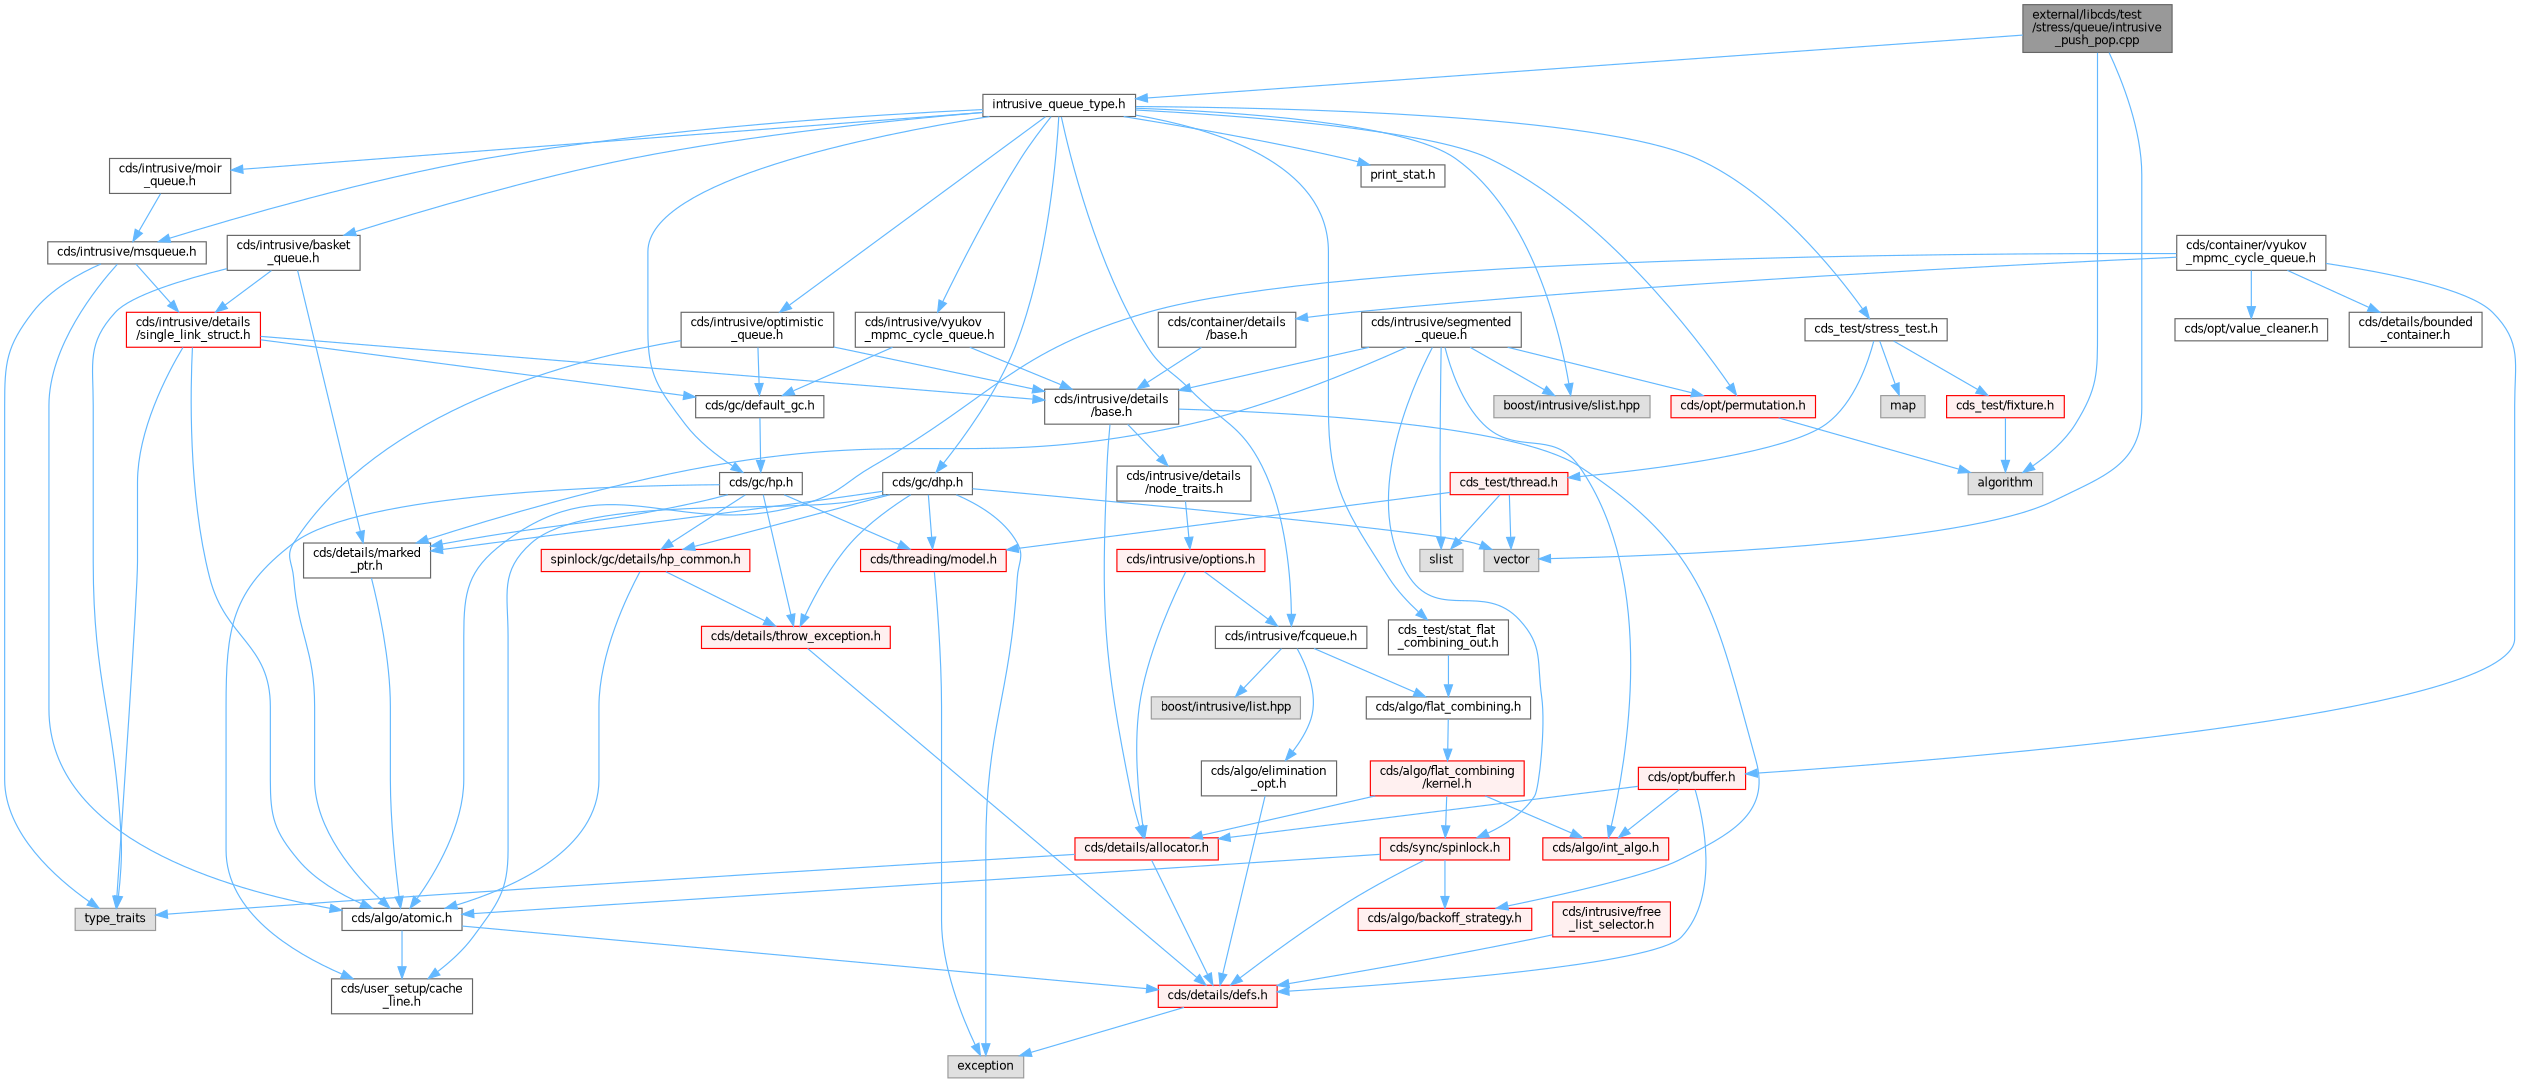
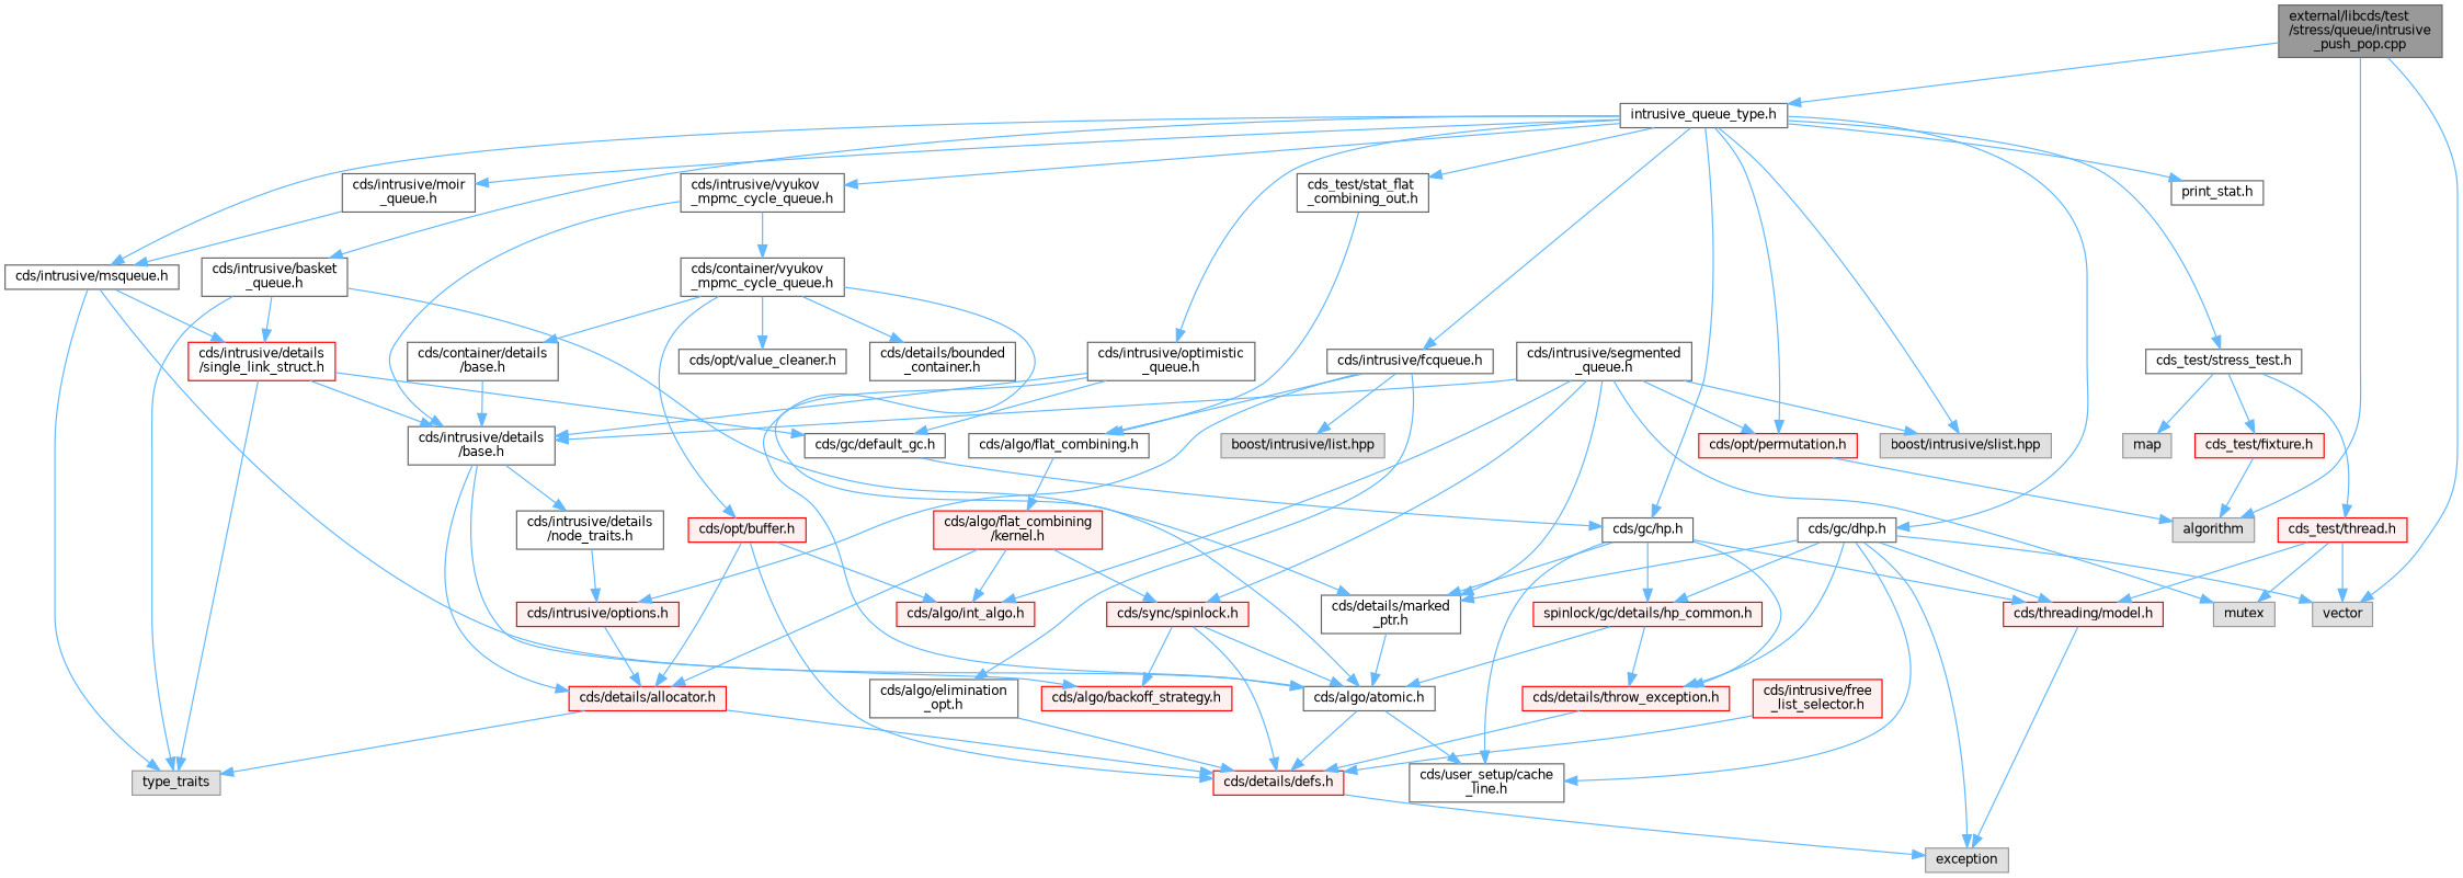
  digraph {
    node [color=grey40 fillcolor=white fontname=Helvetica fontsize=10 shape=box style=filled]
    edge [color=steelblue1 fontname=Helvetica fontsize=10 labelfontname=Helvetica labelfontsize=10 style=solid]
    n1 [color=gray40 fillcolor=grey60 fontcolor=black height=0.2 label="external/libcds/test\l/stress/queue/intrusive\l_push_pop.cpp" width=0.4]
    n2 [height=0.2 label="intrusive_queue_type.h" width=0.4]
    n3 [color=grey60 fillcolor="#E0E0E0" height=0.2 label=algorithm width=0.4]
    n4 [color=grey60 fillcolor="#E0E0E0" height=0.2 label=vector width=0.4]
    n5 [height=0.2 label="cds/intrusive/msqueue.h" width=0.4]
    n6 [height=0.2 label="cds/gc/hp.h" width=0.4]
    n7 [height=0.2 label="cds/intrusive/moir\l_queue.h" width=0.4]
    n8 [height=0.2 label="cds/intrusive/optimistic\l_queue.h" width=0.4]
    n9 [height=0.2 label="cds/intrusive/vyukov\l_mpmc_cycle_queue.h" width=0.4]
    n10 [height=0.2 label="cds/intrusive/basket\l_queue.h" width=0.4]
    n11 [height=0.2 label="cds/intrusive/fcqueue.h" width=0.4]
    n12 [color=grey60 fillcolor="#E0E0E0" height=0.2 label="boost/intrusive/slist.hpp" width=0.4]
    n13 [height=0.2 label="cds/gc/dhp.h" width=0.4]
    n14 [height=0.2 label="cds_test/stress_test.h" width=0.4]
    n15 [height=0.2 label="cds_test/stat_flat\l_combining_out.h" width=0.4]
    n16 [height=0.2 label="print_stat.h" width=0.4]
    n17 [color=red fillcolor="#FFF0F0" height=0.2 label="cds/opt/permutation.h" width=0.4]
    n18 [color=grey60 fillcolor="#E0E0E0" height=0.2 label=type_traits width=0.4]
    n19 [color=red height=0.2 label="cds/intrusive/details\l/single_link_struct.h" width=0.4]
    n20 [height=0.2 label="cds/algo/atomic.h" width=0.4]
    n21 [color=red fillcolor="#FFF0F0" height=0.2 label="spinlock/gc/details/hp_common.h" width=0.4]
    n22 [height=0.2 label="cds/user_setup/cache\l_line.h" width=0.4]
    n23 [color=red fillcolor="#FFF0F0" height=0.2 label="cds/details/throw_exception.h" width=0.4]
    n24 [color=red fillcolor="#FFF0F0" height=0.2 label="cds/threading/model.h" width=0.4]
    n25 [height=0.2 label="cds/details/marked\l_ptr.h" width=0.4]
    n26 [height=0.2 label="cds/intrusive/details\l/base.h" width=0.4]
    n27 [height=0.2 label="cds/gc/default_gc.h" width=0.4]
    n28 [height=0.2 label="cds/container/vyukov\l_mpmc_cycle_queue.h" width=0.4]
    n29 [color=red fillcolor="#FFF0F0" height=0.2 label="cds/intrusive/options.h" width=0.4]
    n30 [height=0.2 label="cds/algo/flat_combining.h" width=0.4]
    n31 [height=0.2 label="cds/algo/elimination\l_opt.h" width=0.4]
    n32 [color=grey60 fillcolor="#E0E0E0" height=0.2 label="boost/intrusive/list.hpp" width=0.4]
    n33 [height=0.2 label="cds/intrusive/segmented\l_queue.h" width=0.4]
    n34 [color=red fillcolor="#FFF0F0" height=0.2 label="cds/algo/int_algo.h" width=0.4]
    n35 [color=red fillcolor="#FFF0F0" height=0.2 label="cds/sync/spinlock.h" width=0.4]
-   n36 [color=grey60 fillcolor="#E0E0E0" height=0.2 label=slist width=0.4]
+   n36 [color=grey60 fillcolor="#E0E0E0" height=0.2 label=mutex width=0.4]
    n37 [color=grey60 fillcolor="#E0E0E0" height=0.2 label=exception width=0.4]
    n38 [color=grey60 fillcolor="#E0E0E0" height=0.2 label=map width=0.4]
    n39 [color=red fillcolor="#FFF0F0" height=0.2 label="cds_test/fixture.h" width=0.4]
    n40 [color=red fillcolor="#FFF0F0" height=0.2 label="cds_test/thread.h" width=0.4]
    n41 [color=red fillcolor="#FFF0F0" height=0.2 label="cds/details/defs.h" width=0.4]
    n42 [height=0.2 label="cds/intrusive/details\l/node_traits.h" width=0.4]
    n43 [color=red fillcolor="#FFF0F0" height=0.2 label="cds/details/allocator.h" width=0.4]
    n44 [color=red fillcolor="#FFF0F0" height=0.2 label="cds/algo/backoff_strategy.h" width=0.4]
    n45 [height=0.2 label="cds/container/details\l/base.h" width=0.4]
    n46 [color=red fillcolor="#FFF0F0" height=0.2 label="cds/opt/buffer.h" width=0.4]
    n47 [height=0.2 label="cds/opt/value_cleaner.h" width=0.4]
    n48 [height=0.2 label="cds/details/bounded\l_container.h" width=0.4]
    n49 [color=red fillcolor="#FFF0F0" height=0.2 label="cds/algo/flat_combining\l/kernel.h" width=0.4]
    n50 [color=red fillcolor="#FFF0F0" height=0.2 label="cds/intrusive/free\l_list_selector.h" width=0.4]
    n1 -> n2
    n1 -> n3
    n1 -> n4
    n2 -> n5
    n2 -> n6
    n2 -> n7
    n2 -> n8
    n2 -> n9
    n2 -> n10
    n2 -> n11
    n2 -> n12
    n2 -> n13
    n2 -> n14
    n2 -> n15
    n2 -> n16
    n2 -> n17
    n5 -> n18
    n5 -> n19
    n5 -> n20
    n6 -> n21
    n6 -> n22
    n6 -> n23
    n6 -> n24
    n6 -> n25
    n7 -> n5
    n8 -> n20
    n8 -> n26
    n8 -> n27
    n9 -> n26
-   n9 -> n27
+   n9 -> n28
    n10 -> n18
    n10 -> n19
    n10 -> n25
-   n29 -> n11
+   n11 -> n29
    n11 -> n30
    n11 -> n31
    n11 -> n32
    n13 -> n4
    n13 -> n21
    n13 -> n22
    n13 -> n23
    n13 -> n24
    n13 -> n25
    n13 -> n37
    n14 -> n38
    n14 -> n39
    n14 -> n40
    n15 -> n30
    n17 -> n3
    n19 -> n18
-   n19 -> n20
    n19 -> n26
    n19 -> n27
    n20 -> n22
    n20 -> n41
    n21 -> n20
    n21 -> n23
    n23 -> n41
    n24 -> n37
    n25 -> n20
    n26 -> n42
    n26 -> n43
    n26 -> n44
    n27 -> n6
    n28 -> n20
    n28 -> n45
    n28 -> n46
    n28 -> n47
    n28 -> n48
    n29 -> n43
    n30 -> n49
    n31 -> n41
    n33 -> n12
    n33 -> n17
    n33 -> n25
    n33 -> n26
    n33 -> n34
    n33 -> n35
    n33 -> n36
    n35 -> n20
    n35 -> n41
    n35 -> n44
    n39 -> n3
    n40 -> n4
    n40 -> n24
    n40 -> n36
    n41 -> n37
    n42 -> n29
    n43 -> n18
    n43 -> n41
    n45 -> n26
    n46 -> n34
    n46 -> n41
    n46 -> n43
    n49 -> n34
    n49 -> n35
    n49 -> n43
    n50 -> n41
  }
